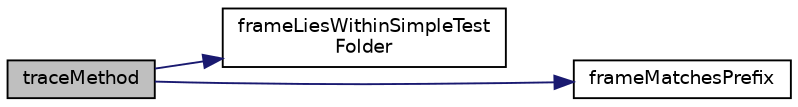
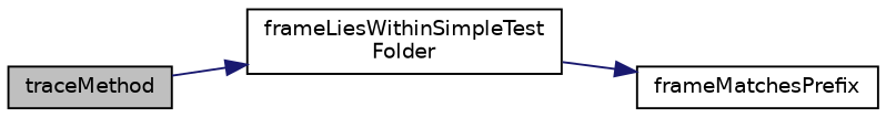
  digraph {
    rankdir=LR
    node [color=black fillcolor=white fontname=Helvetica fontsize=10 shape=record style=filled]
    edge [color=midnightblue fontname=Helvetica fontsize=10 labelfontname=Helvetica labelfontsize=10 style=solid]
    n1 [fillcolor=grey75 fontcolor=black height=0.2 label=traceMethod width=0.4]
    n2 [height=0.2 label="frameLiesWithinSimpleTest\lFolder" width=0.4]
    n3 [height=0.2 label=frameMatchesPrefix width=0.4]
    n1 -> n2
-   n1 -> n3
+   n2 -> n3
  }
